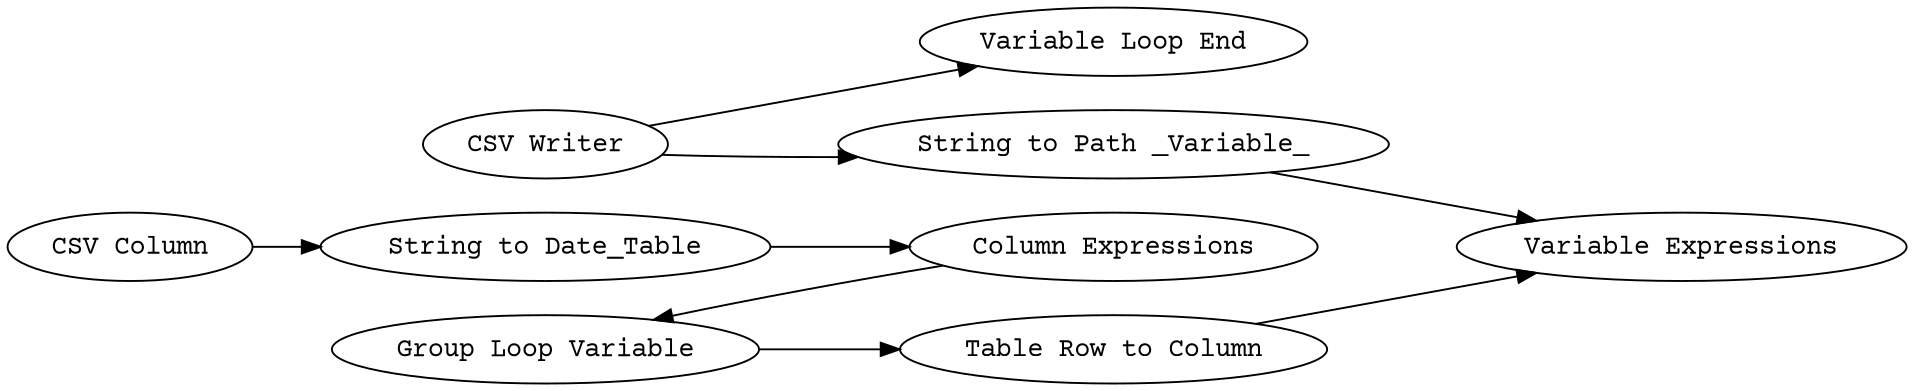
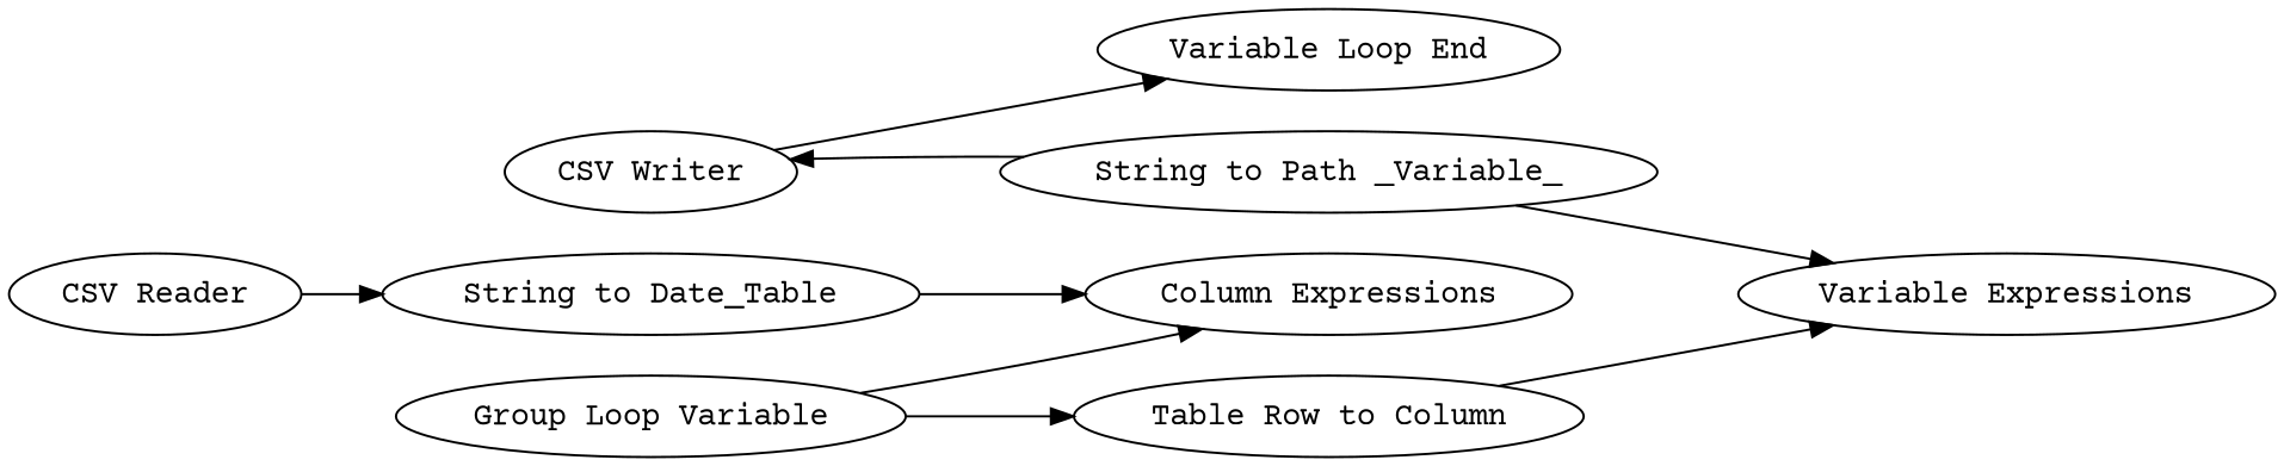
  digraph {
    fontname="Courier Prime"
    rankdir=LR
    node [fontname="Courier Prime"]
    edge [fontname="Courier Prime"]
    n1 [label="CSV Writer"]
    n2 [label="Variable Loop End"]
    n3 [label="String to Path _Variable_"]
    n4 [label="Variable Expressions"]
    n5 [label="String to Date_Table"]
    n6 [label="Column Expressions"]
    n7 [label="Group Loop Variable"]
    n8 [label="Table Row to Column"]
-   n9 [label="CSV Column"]
+   n9 [label="CSV Reader"]
    n1 -> n2
-   n1 -> n3
+   n3 -> n1
    n3 -> n4
    n5 -> n6
-   n6 -> n7
+   n7 -> n6
    n7 -> n8
    n8 -> n4
    n9 -> n5
  }
